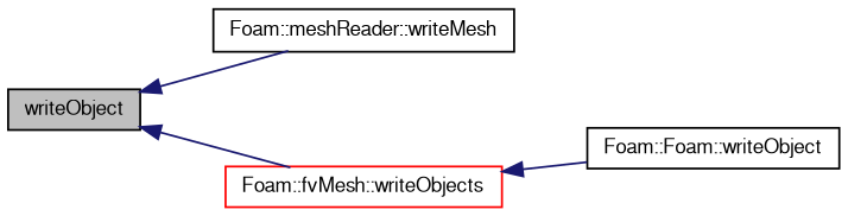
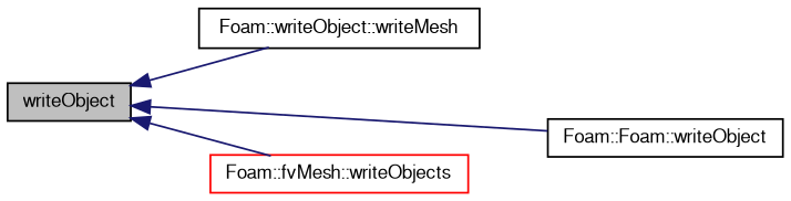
  digraph {
    rankdir=LR
    node [color=black fontname=FreeSans fontsize=10 shape=record]
    edge [color=midnightblue dir=back fontname=FreeSans fontsize=10 labelfontname=FreeSans labelfontsize=10 style=solid]
    n1 [fillcolor=grey75 fontcolor=black height=0.2 label=writeObject style=filled width=0.4]
-   n2 [height=0.2 label="Foam::meshReader::writeMesh" width=0.4]
+   n2 [height=0.2 label="Foam::writeObject::writeMesh" width=0.4]
    n3 [height=0.2 label="Foam::Foam::writeObject" width=0.4]
    n4 [color=red height=0.2 label="Foam::fvMesh::writeObjects" width=0.4]
    n1 -> n2
-   n4 -> n3
+   n1 -> n3
    n1 -> n4
  }
